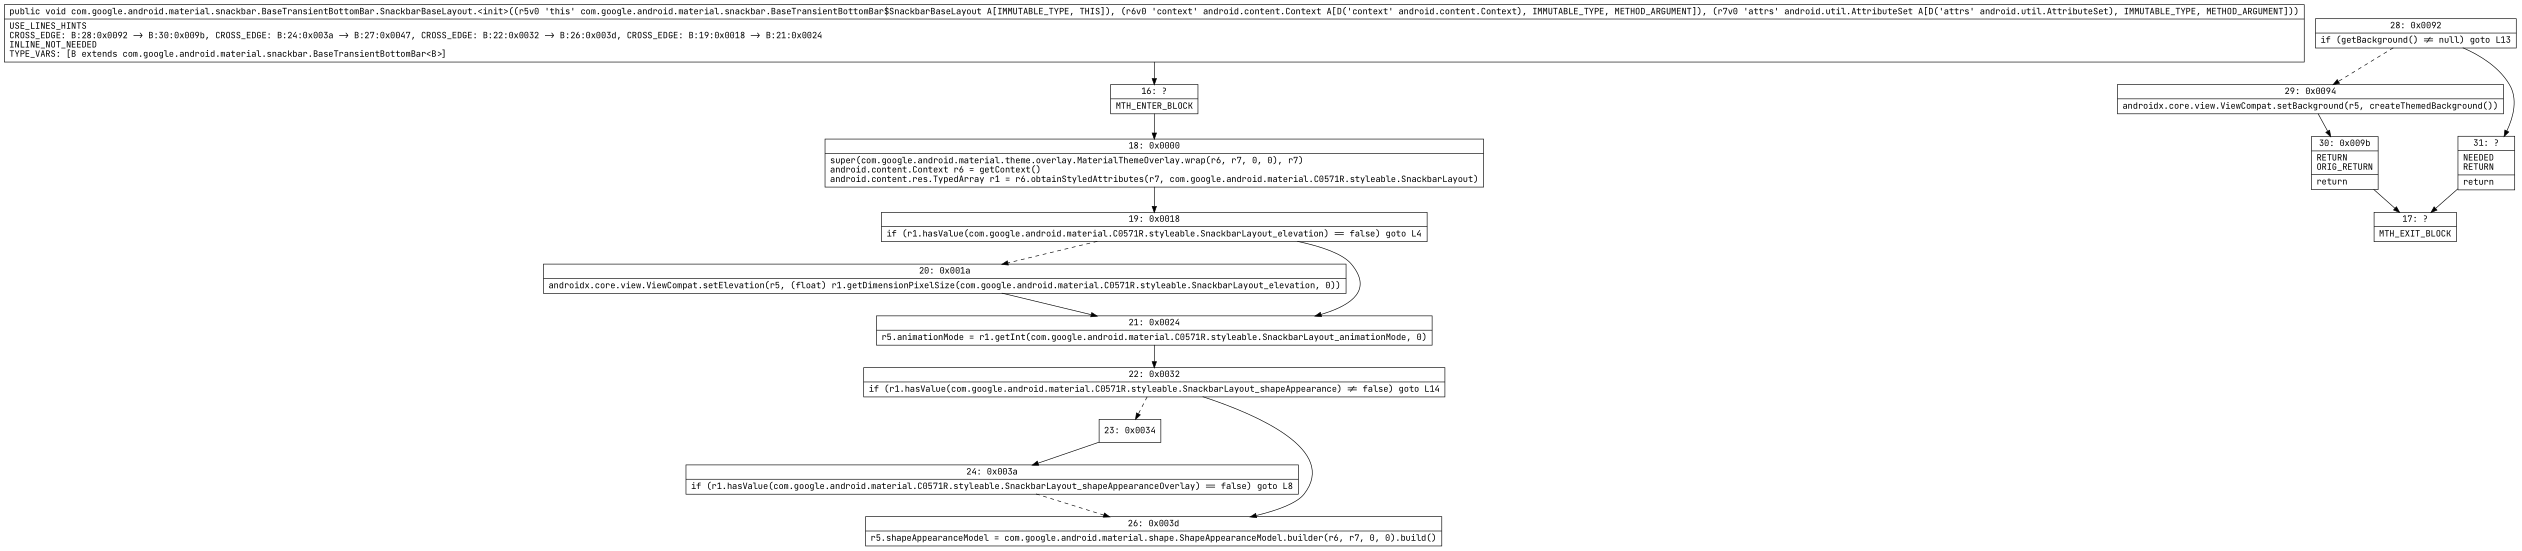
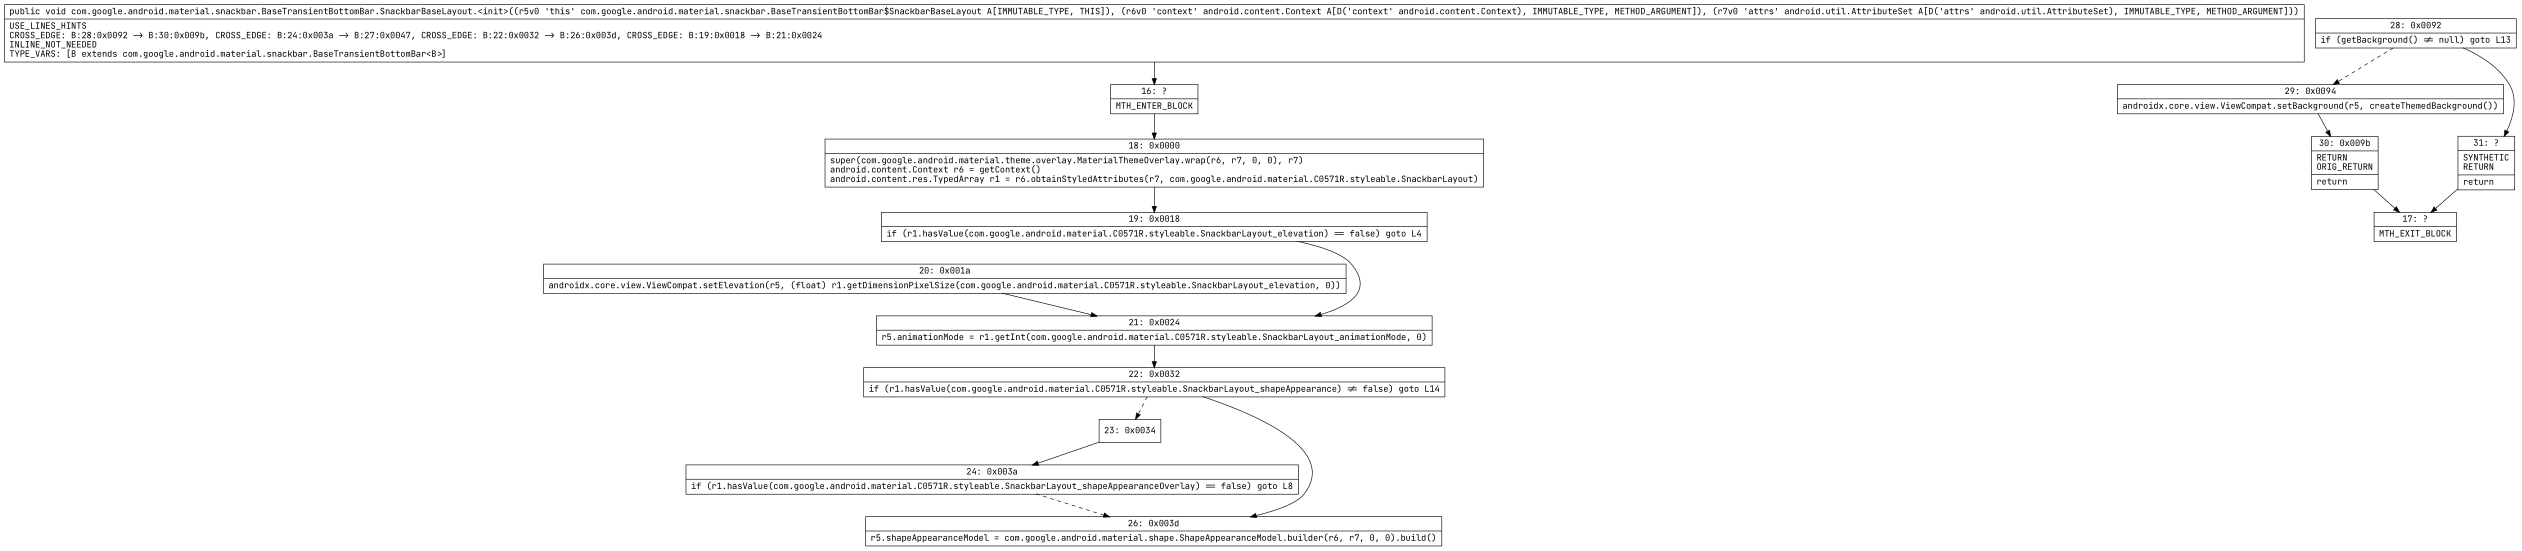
  digraph {
    fontname="JetBrains Mono"
    node [fontname="JetBrains Mono" shape=record]
    edge [fontname="JetBrains Mono"]
    n1 [label="{16\:\ ?|MTH_ENTER_BLOCK\l}"]
    n2 [label="{18\:\ 0x0000|super(com.google.android.material.theme.overlay.MaterialThemeOverlay.wrap(r6, r7, 0, 0), r7)\landroid.content.Context r6 = getContext()\landroid.content.res.TypedArray r1 = r6.obtainStyledAttributes(r7, com.google.android.material.C0571R.styleable.SnackbarLayout)\l}"]
    n3 [label="{19\:\ 0x0018|if (r1.hasValue(com.google.android.material.C0571R.styleable.SnackbarLayout_elevation) == false) goto L4\l}"]
    n4 [label="{20\:\ 0x001a|androidx.core.view.ViewCompat.setElevation(r5, (float) r1.getDimensionPixelSize(com.google.android.material.C0571R.styleable.SnackbarLayout_elevation, 0))\l}"]
    n5 [label="{21\:\ 0x0024|r5.animationMode = r1.getInt(com.google.android.material.C0571R.styleable.SnackbarLayout_animationMode, 0)\l}"]
    n6 [label="{22\:\ 0x0032|if (r1.hasValue(com.google.android.material.C0571R.styleable.SnackbarLayout_shapeAppearance) != false) goto L14\l}"]
    n7 [label="{23\:\ 0x0034}"]
    n8 [label="{26\:\ 0x003d|r5.shapeAppearanceModel = com.google.android.material.shape.ShapeAppearanceModel.builder(r6, r7, 0, 0).build()\l}"]
    n9 [label="{24\:\ 0x003a|if (r1.hasValue(com.google.android.material.C0571R.styleable.SnackbarLayout_shapeAppearanceOverlay) == false) goto L8\l}"]
    n10 [label="{28\:\ 0x0092|if (getBackground() != null) goto L13\l}"]
    n11 [label="{29\:\ 0x0094|androidx.core.view.ViewCompat.setBackground(r5, createThemedBackground())\l}"]
-   n12 [label="{31\:\ ?|NEEDED\lRETURN\l|return\l}"]
+   n12 [label="{31\:\ ?|SYNTHETIC\lRETURN\l|return\l}"]
    n13 [label="{30\:\ 0x009b|RETURN\lORIG_RETURN\l|return\l}"]
    n14 [label="{17\:\ ?|MTH_EXIT_BLOCK\l}"]
    n15 [label="{public void com.google.android.material.snackbar.BaseTransientBottomBar.SnackbarBaseLayout.\<init\>((r5v0 'this' com.google.android.material.snackbar.BaseTransientBottomBar$SnackbarBaseLayout A[IMMUTABLE_TYPE, THIS]), (r6v0 'context' android.content.Context A[D('context' android.content.Context), IMMUTABLE_TYPE, METHOD_ARGUMENT]), (r7v0 'attrs' android.util.AttributeSet A[D('attrs' android.util.AttributeSet), IMMUTABLE_TYPE, METHOD_ARGUMENT]))  | USE_LINES_HINTS\lCROSS_EDGE: B:28:0x0092 \-\> B:30:0x009b, CROSS_EDGE: B:24:0x003a \-\> B:27:0x0047, CROSS_EDGE: B:22:0x0032 \-\> B:26:0x003d, CROSS_EDGE: B:19:0x0018 \-\> B:21:0x0024\lINLINE_NOT_NEEDED\lTYPE_VARS: [B extends com.google.android.material.snackbar.BaseTransientBottomBar\<B\>]\l}"]
    n1 -> n2
    n2 -> n3
-   n3 -> n4 [style=dashed]
    n3 -> n5
    n4 -> n5
    n5 -> n6
    n6 -> n7 [style=dashed]
    n6 -> n8
    n7 -> n9
    n9 -> n8 [style=dashed]
    n10 -> n11 [style=dashed]
    n10 -> n12
    n11 -> n13
    n12 -> n14
    n13 -> n14
    n15 -> n1
  }
